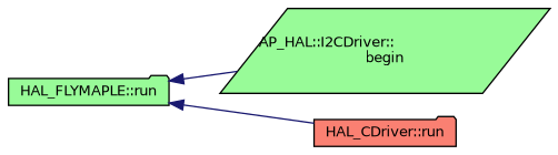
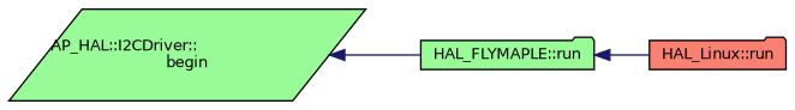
  digraph {
    rankdir=LR
    node [color=black fillcolor=palegreen fontname=Helvetica fontsize=10 shape=folder style=filled]
    edge [color=midnightblue dir=back fontname=Helvetica fontsize=10 labelfontname=Helvetica labelfontsize=10 style=solid]
    n1 [fontcolor=black height=0.2 label="AP_HAL::I2CDriver::\lbegin" shape=parallelogram width=0.4]
    n2 [height=0.2 label="HAL_FLYMAPLE::run" width=0.4]
-   n3 [fillcolor=salmon height=0.2 label="HAL_CDriver::run" width=0.4]
-   n2 -> n1
+   n3 [fillcolor=salmon height=0.2 label="HAL_Linux::run" width=0.4]
+   n1 -> n2
    n2 -> n3
  }
